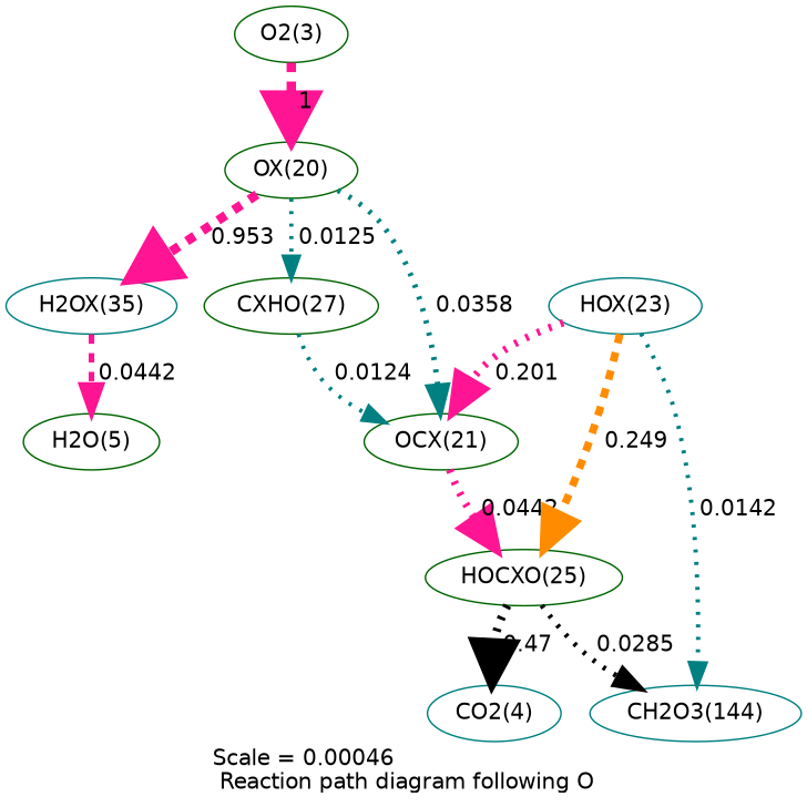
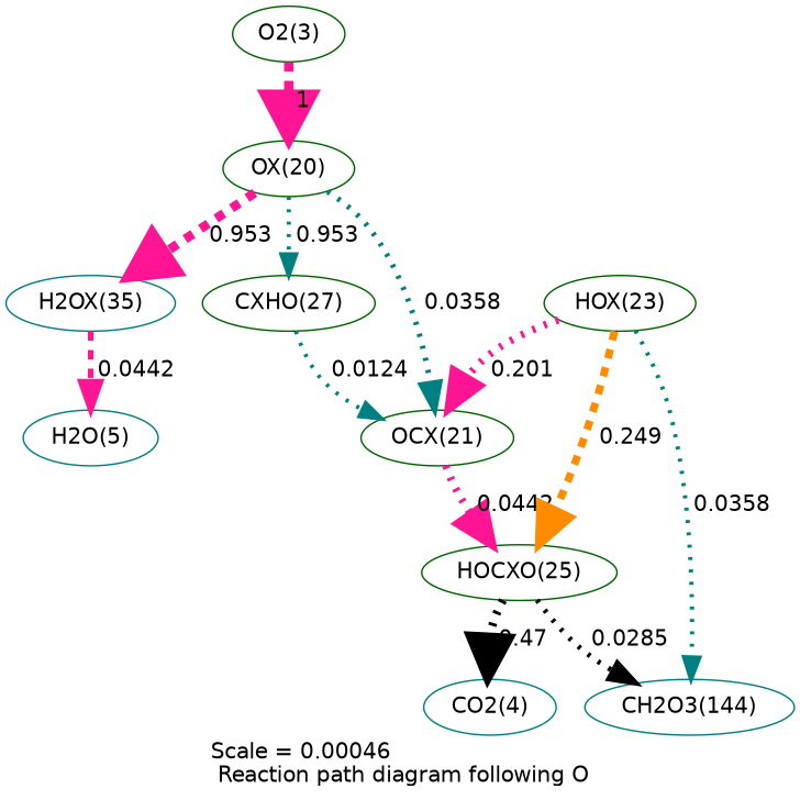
  digraph {
    fontname=Helvetica
    label="Scale = 0.00046\l Reaction path diagram following O"
    node [color=darkgreen fontname=Helvetica]
    edge [arrowsize=2.48 color=deeppink fontname=Helvetica penwidth=4.95 style=dotted]
    n1 [label="O2(3)"]
    n2 [label="OX(20)"]
    n3 [label="CXHO(27)"]
    n4 [label="OCX(21)"]
    n5 [color=teal label="H2OX(35)"]
-   n6 [color=teal label="HOX(23)"]
+   n6 [label="HOX(23)"]
    n7 [label="HOCXO(25)"]
    n8 [color=teal label="CH2O3(144)"]
-   n9 [label="H2O(5)"]
+   n9 [color=teal label="H2O(5)"]
    n10 [color=teal label="CO2(4)"]
    n1 -> n2 [arrowsize=3 label=" 1" penwidth=6 style=dashed]
-   n2 -> n3 [arrowsize=1.35 color=teal label=" 0.0125" penwidth=2.69]
+   n2 -> n3 [arrowsize=1.35 color=teal label=" 0.953" penwidth=2.69]
    n2 -> n4 [arrowsize=1.74 color=teal label=" 0.0358" penwidth=3.49]
    n2 -> n5 [arrowsize=2.98 label=" 0.953" penwidth=5.96 style=dashed]
    n3 -> n4 [arrowsize=1.34 color=teal label=" 0.0124" penwidth=2.68]
    n4 -> n7 [label=" 0.0442"]
    n5 -> n9 [arrowsize=1.82 label=" 0.0442" penwidth=3.64 style=dashed]
    n6 -> n4 [arrowsize=2.39 label=" 0.201" penwidth=4.79]
    n6 -> n7 [color=darkorange label=" 0.249" style=dashed]
-   n6 -> n8 [arrowsize=1.4 color=teal label=" 0.0142" penwidth=2.79]
+   n6 -> n8 [arrowsize=1.4 color=teal label=" 0.0358" penwidth=2.79]
    n7 -> n8 [arrowsize=1.66 color=black label=" 0.0285" penwidth=3.31]
    n7 -> n10 [arrowsize=2.72 color=black label=" 0.47" penwidth=5.43]
  }
